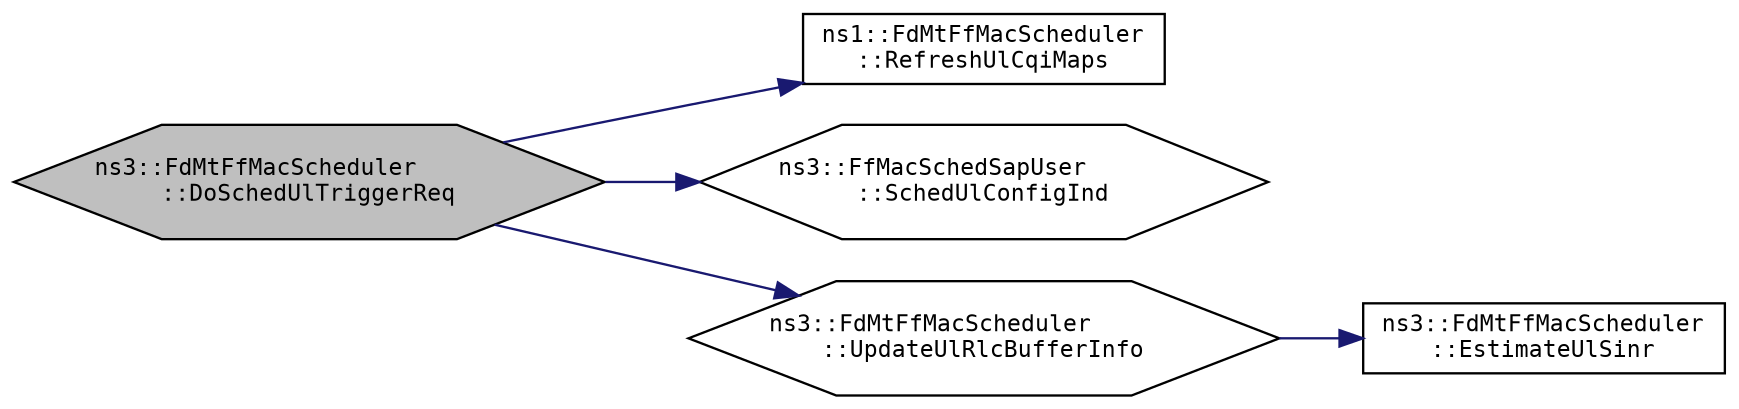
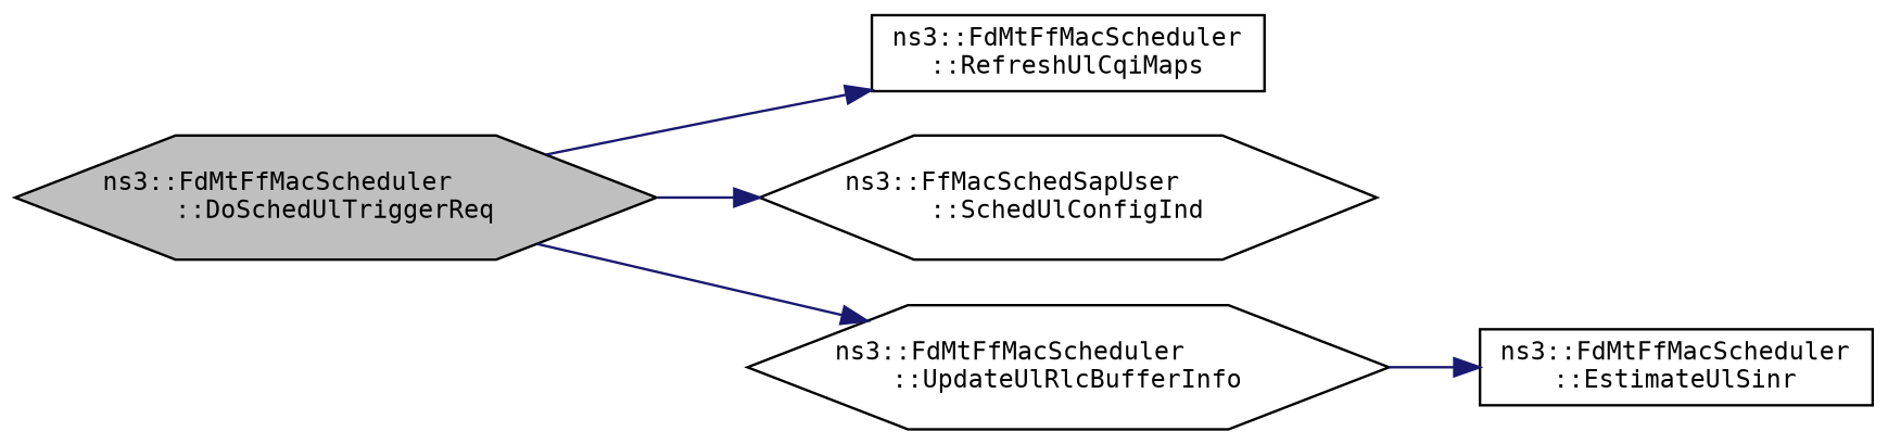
  digraph {
    fontname="DejaVu Sans Mono"
    rankdir=LR
    node [color=black fillcolor=white fontname="DejaVu Sans Mono" fontsize=10 shape=hexagon style=filled]
    edge [color=midnightblue fontname="DejaVu Sans Mono" fontsize=10 labelfontname=Helvetica labelfontsize=10 style=solid]
    n1 [fillcolor=grey75 fontcolor=black height=0.2 label="ns3::FdMtFfMacScheduler\l::DoSchedUlTriggerReq" width=0.4]
-   n2 [height=0.2 label="ns1::FdMtFfMacScheduler\l::RefreshUlCqiMaps" shape=box width=0.4]
+   n2 [height=0.2 label="ns3::FdMtFfMacScheduler\l::RefreshUlCqiMaps" shape=box width=0.4]
    n3 [height=0.2 label="ns3::FfMacSchedSapUser\l::SchedUlConfigInd" width=0.4]
    n4 [height=0.2 label="ns3::FdMtFfMacScheduler\l::UpdateUlRlcBufferInfo" width=0.4]
    n5 [height=0.2 label="ns3::FdMtFfMacScheduler\l::EstimateUlSinr" shape=box width=0.4]
    n1 -> n2
    n1 -> n3
    n1 -> n4
    n4 -> n5
  }
